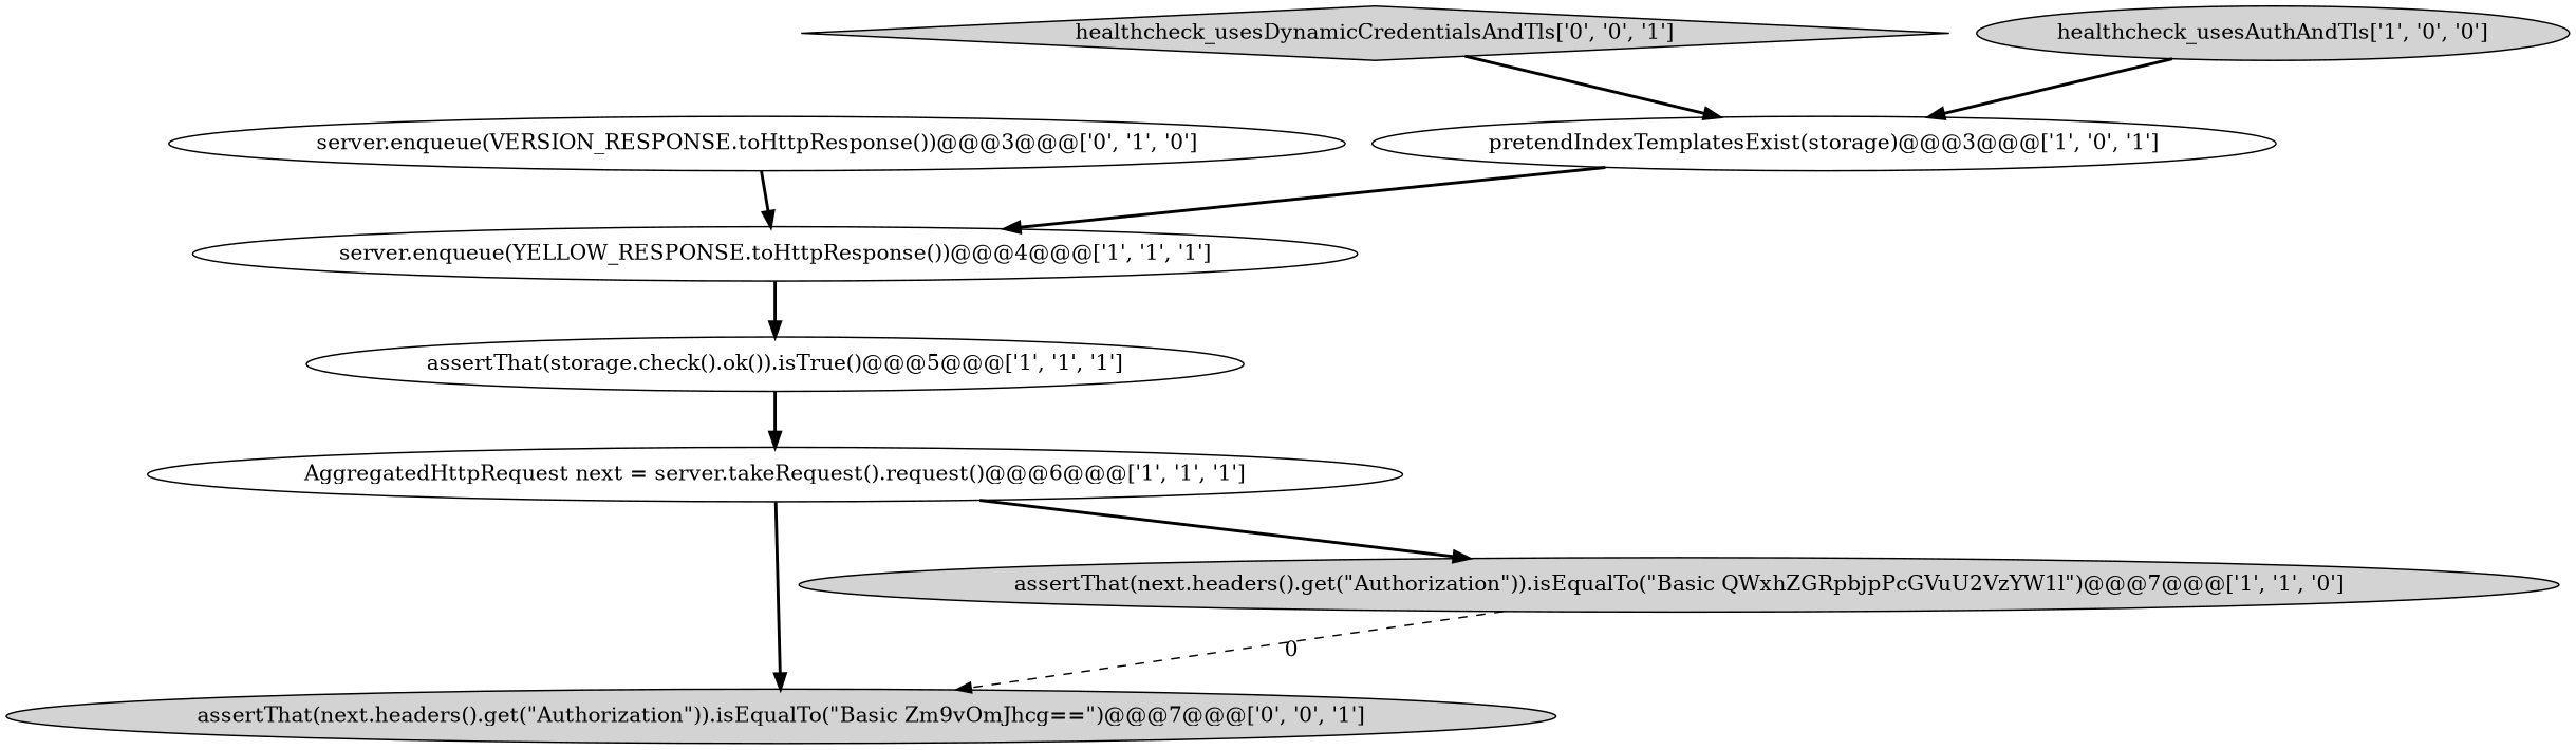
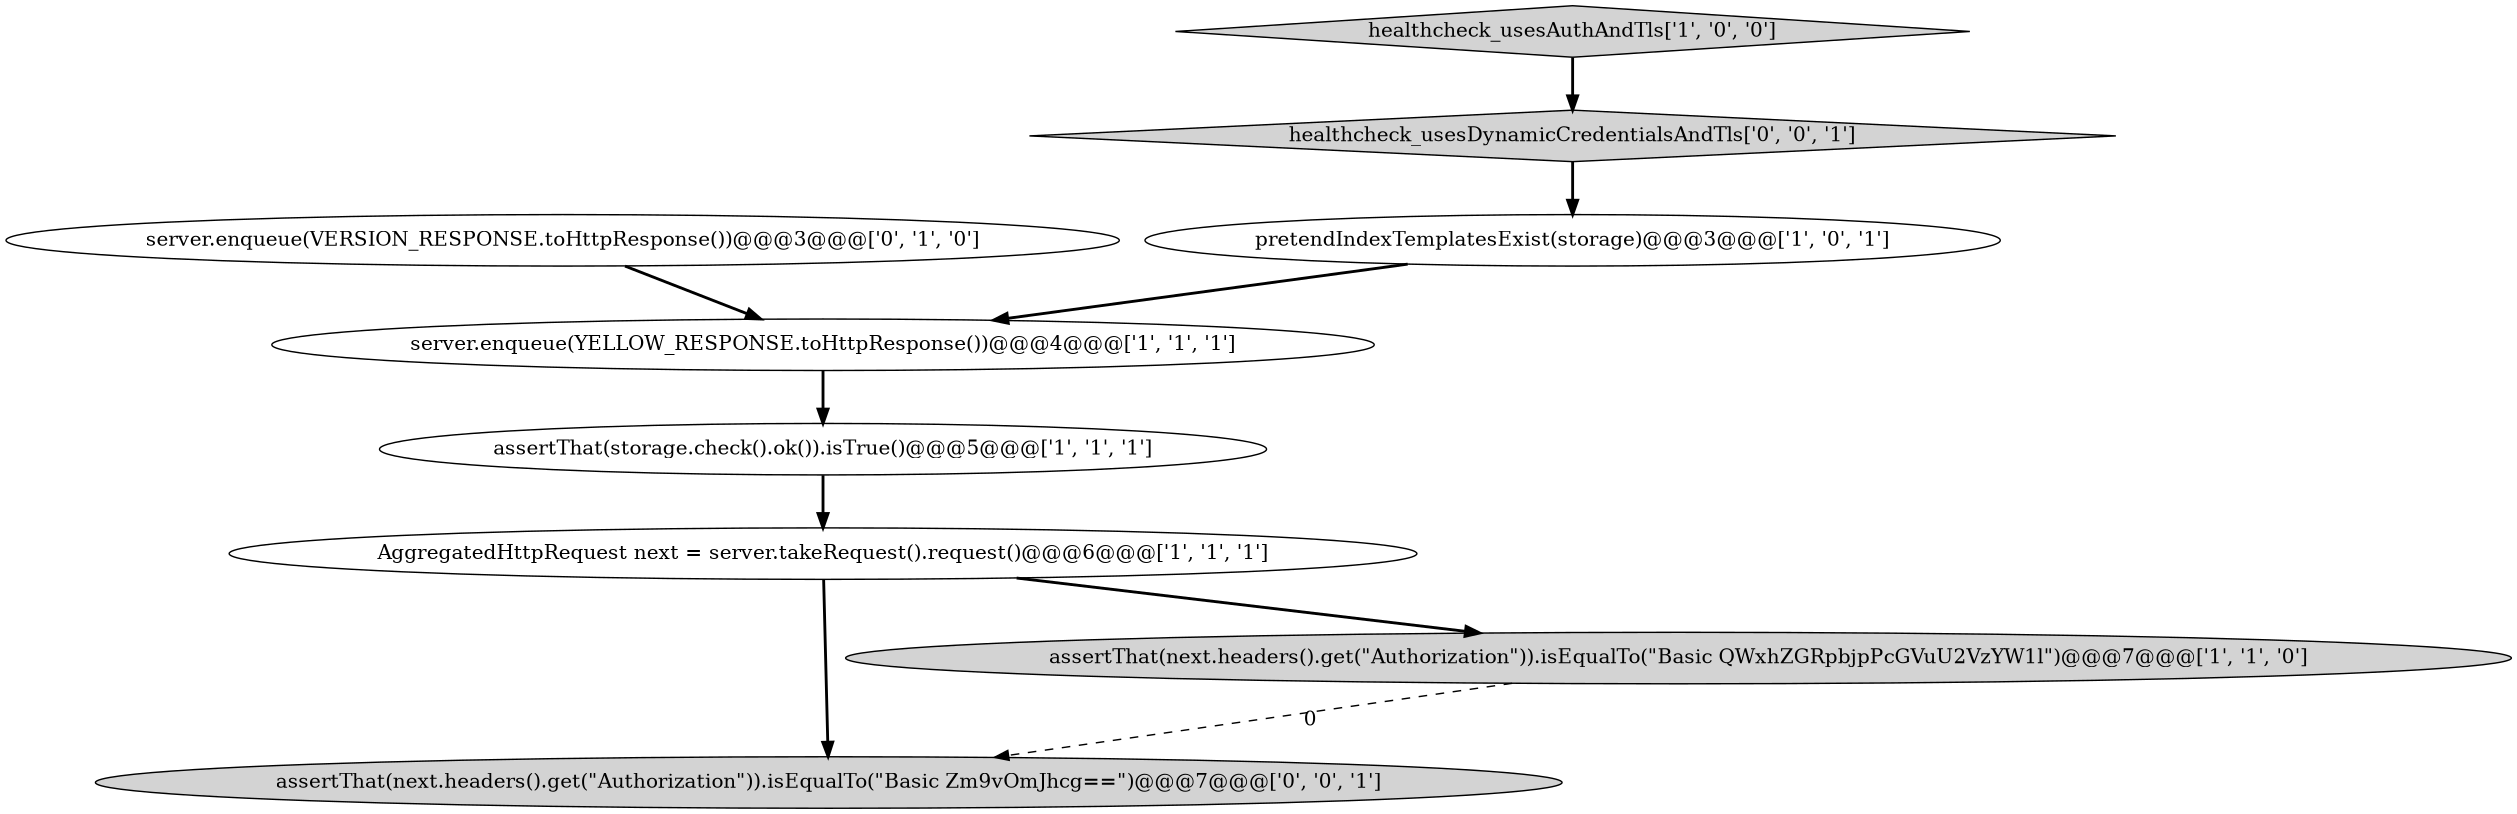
  digraph {
    node [fillcolor=white shape=ellipse style=filled]
    edge [style=bold]
    n1 [label="assertThat(storage.check().ok()).isTrue()@@@5@@@['1', '1', '1']"]
    n2 [label="AggregatedHttpRequest next = server.takeRequest().request()@@@6@@@['1', '1', '1']"]
    n3 [fillcolor=lightgray label="assertThat(next.headers().get(\"Authorization\")).isEqualTo(\"Basic Zm9vOmJhcg==\")@@@7@@@['0', '0', '1']"]
    n4 [fillcolor=lightgray label="assertThat(next.headers().get(\"Authorization\")).isEqualTo(\"Basic QWxhZGRpbjpPcGVuU2VzYW1l\")@@@7@@@['1', '1', '0']"]
    n5 [label="server.enqueue(YELLOW_RESPONSE.toHttpResponse())@@@4@@@['1', '1', '1']"]
    n6 [label="server.enqueue(VERSION_RESPONSE.toHttpResponse())@@@3@@@['0', '1', '0']"]
    n7 [fillcolor=lightgray label="healthcheck_usesDynamicCredentialsAndTls['0', '0', '1']" shape=diamond]
    n8 [label="pretendIndexTemplatesExist(storage)@@@3@@@['1', '0', '1']"]
-   n9 [fillcolor=lightgray label="healthcheck_usesAuthAndTls['1', '0', '0']"]
+   n9 [fillcolor=lightgray label="healthcheck_usesAuthAndTls['1', '0', '0']" shape=diamond]
    n1 -> n2
    n2 -> n3
    n2 -> n4
    n4 -> n3 [label=0 style=dashed]
    n5 -> n1
    n6 -> n5
    n7 -> n8
    n8 -> n5
-   n9 -> n8
+   n9 -> n7
  }
